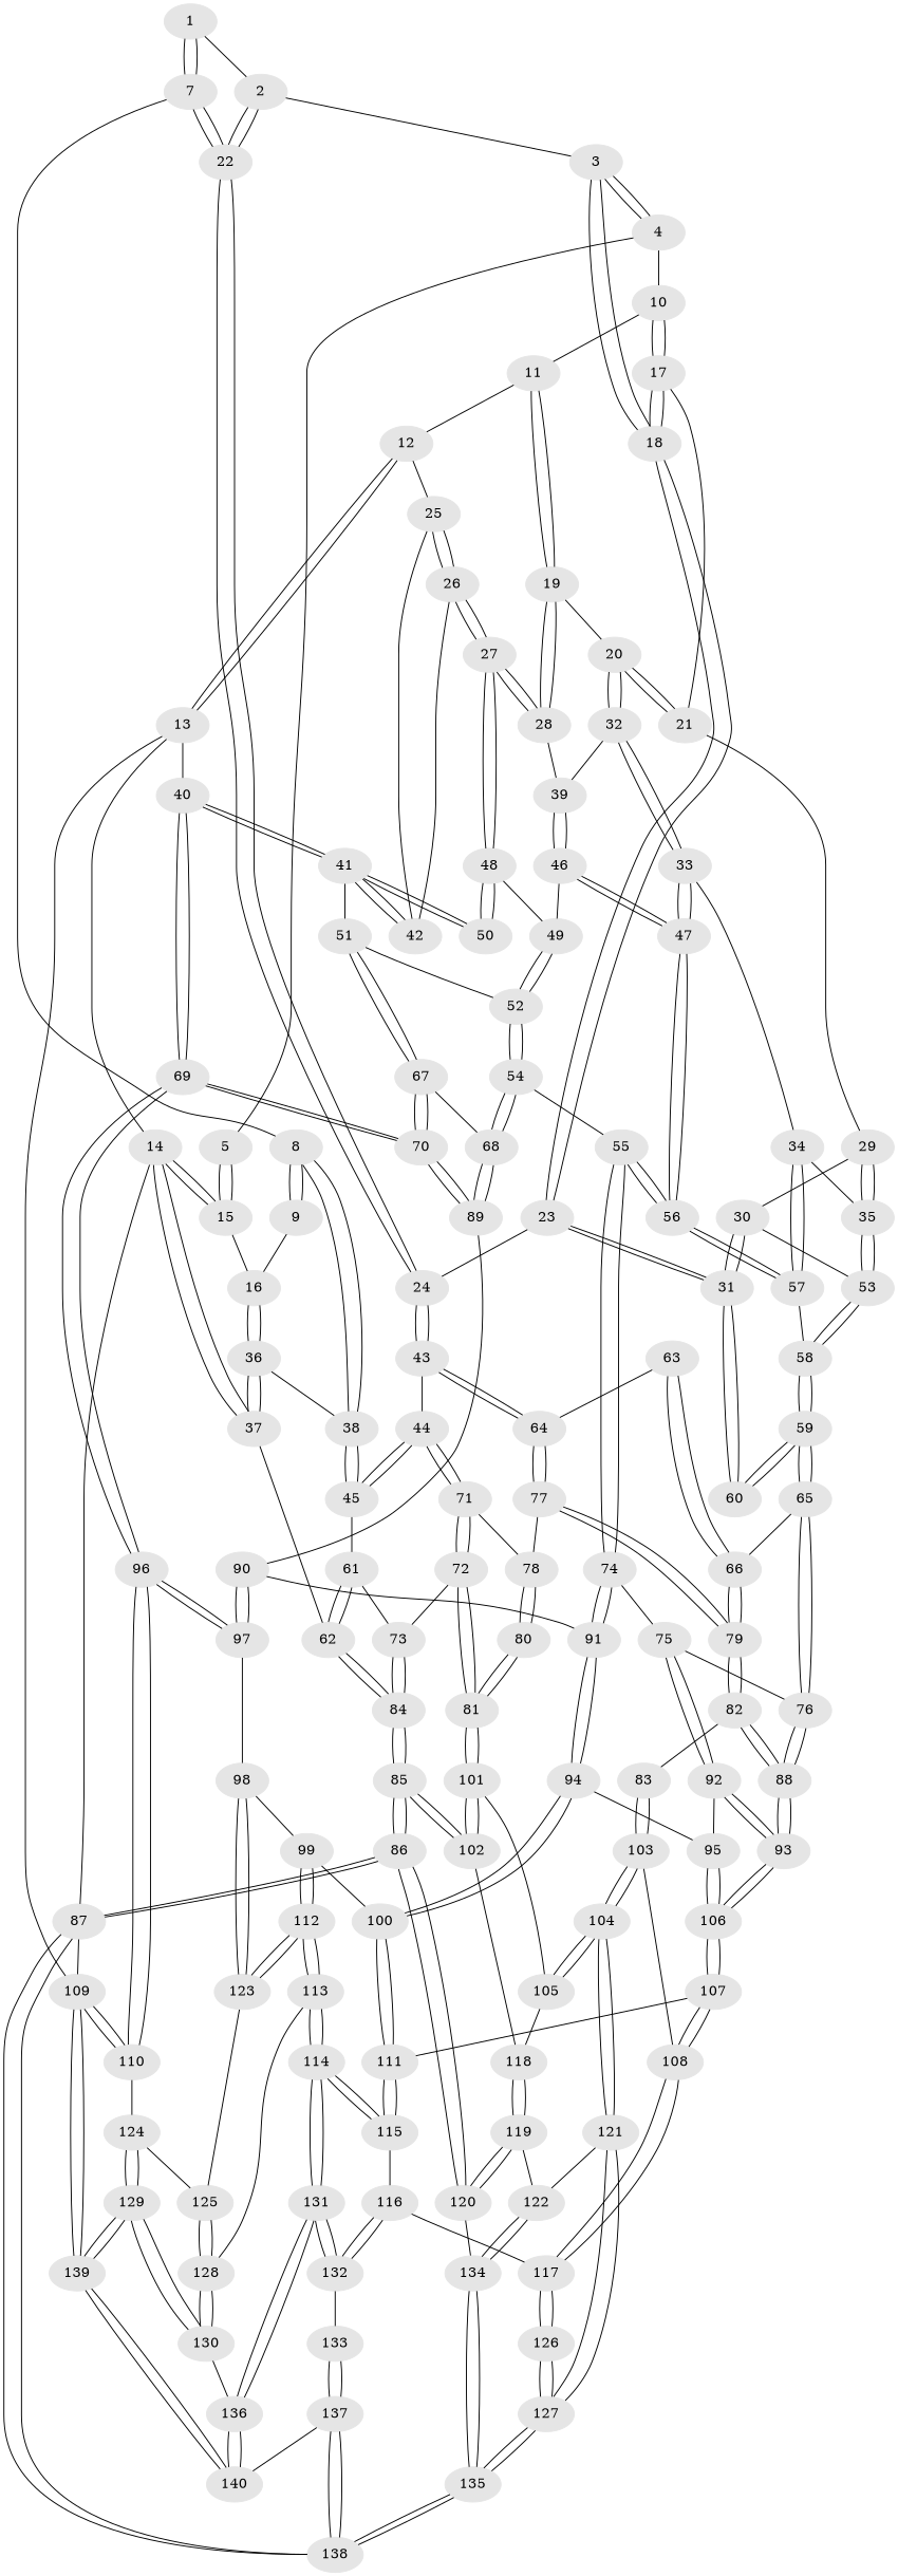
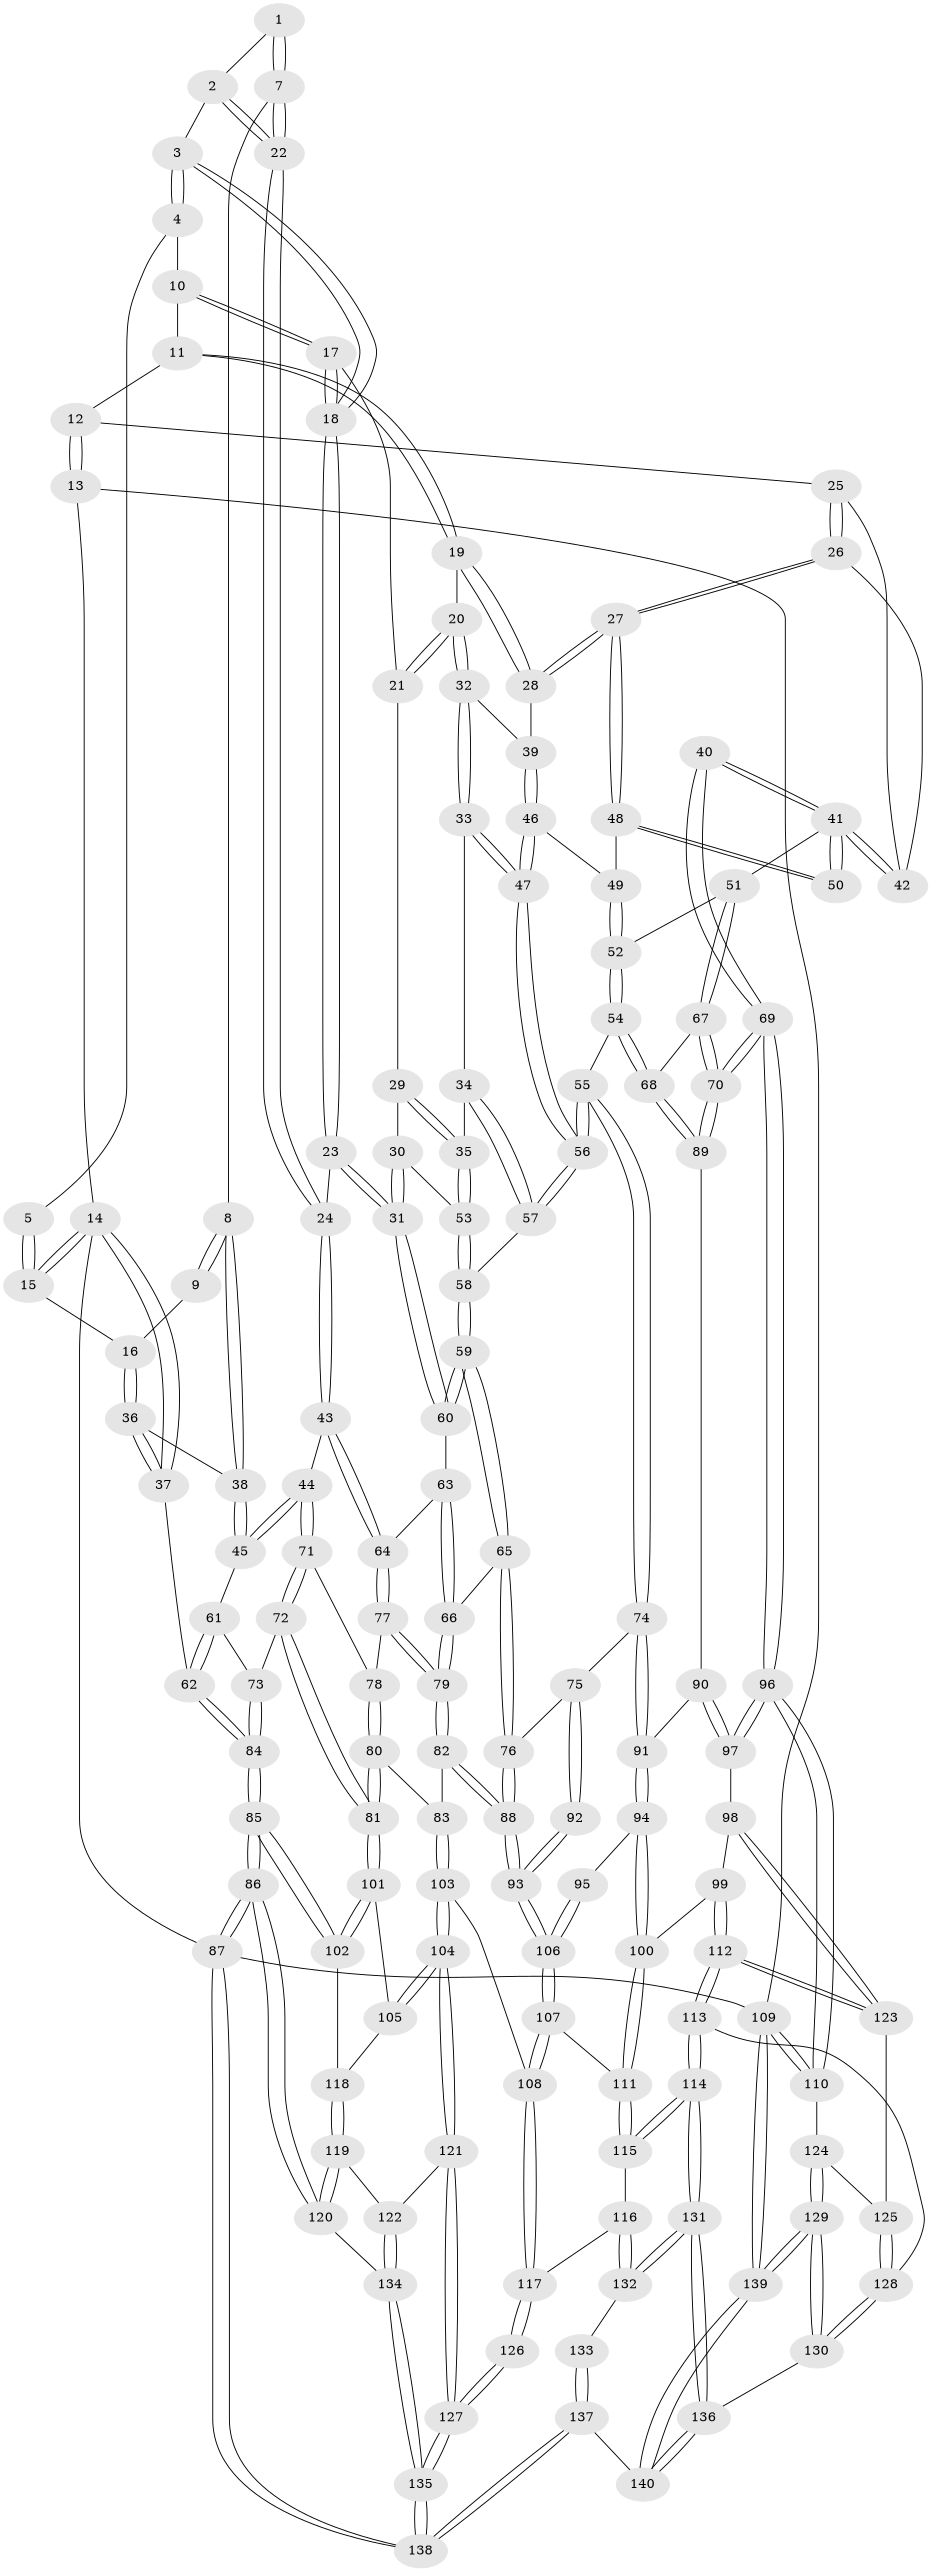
  graph {
    node [color=gray90 style=filled]
    1
    2
    7
    3
    22
    8
    4
    18
    24
    5
    10
    23
    15
    11
    17
    16
    9
    38
    45
    36
    12
    19
    21
    13
    25
    20
    28
    14
    40
    109
    26
    42
    37
    87
    41
    69
    110
    139
    62
    138
    29
    31
    32
    39
    33
    30
    35
    43
    60
    44
    64
    27
    48
    50
    49
    46
    53
    58
    63
    34
    47
    57
    56
    84
    61
    51
    70
    96
    71
    77
    72
    78
    73
    52
    54
    67
    68
    55
    59
    74
    89
    75
    91
    65
    66
    76
    85
    79
    88
    82
    90
    97
    81
    80
    101
    92
    94
    93
    95
    83
    103
    102
    105
    104
    108
    86
    120
    118
    134
    106
    98
    100
    107
    111
    124
    99
    123
    112
    125
    113
    115
    119
    121
    117
    122
    127
    126
    140
    129
    116
    114
    128
    131
    130
    132
    136
    133
    135
    137
    1 -- 2
    1 -- 7
    1 -- 7
    2 -- 3
    2 -- 22
    2 -- 22
    7 -- 22
    7 -- 22
    7 -- 8
    3 -- 4
    3 -- 4
    3 -- 18
    3 -- 18
    22 -- 24
    22 -- 24
    8 -- 9
    8 -- 9
    8 -- 38
    8 -- 38
    4 -- 5
    4 -- 10
    18 -- 23
    18 -- 23
    24 -- 43
    24 -- 43
    5 -- 15
    5 -- 15
    10 -- 11
    10 -- 17
    10 -- 17
    23 -- 24
    23 -- 31
    23 -- 31
    15 -- 16
    11 -- 12
    11 -- 19
    11 -- 19
    17 -- 18
    17 -- 18
    17 -- 21
    16 -- 36
    16 -- 36
    9 -- 16
    38 -- 45
    38 -- 45
    45 -- 61
    36 -- 38
    36 -- 37
    36 -- 37
    12 -- 13
    12 -- 13
    12 -- 25
    19 -- 20
    19 -- 28
    19 -- 28
    21 -- 29
    13 -- 14
-   13 -- 40
    13 -- 109
    25 -- 26
    25 -- 26
    25 -- 42
    20 -- 21
    20 -- 21
    20 -- 32
    20 -- 32
    28 -- 39
    14 -- 15
    14 -- 15
    14 -- 37
    14 -- 37
    14 -- 87
    40 -- 41
    40 -- 41
    40 -- 69
    40 -- 69
    109 -- 110
    109 -- 110
    109 -- 139
    109 -- 139
    26 -- 42
    26 -- 27
    26 -- 27
    37 -- 62
    87 -- 109
    87 -- 138
    87 -- 138
    41 -- 42
    41 -- 42
    41 -- 50
    41 -- 50
    41 -- 51
    69 -- 70
    69 -- 70
    69 -- 96
    69 -- 96
    110 -- 124
    139 -- 140
    139 -- 140
    62 -- 84
    62 -- 84
    29 -- 30
    29 -- 35
    29 -- 35
    31 -- 60
    31 -- 60
    32 -- 39
    32 -- 33
    32 -- 33
    39 -- 46
    39 -- 46
    33 -- 34
    33 -- 47
    33 -- 47
    30 -- 31
    30 -- 31
    30 -- 53
    35 -- 53
    35 -- 53
    43 -- 44
    43 -- 64
    43 -- 64
+   60 -- 63
    44 -- 45
    44 -- 45
    44 -- 71
    44 -- 71
    64 -- 77
    64 -- 77
    27 -- 28
    27 -- 28
    27 -- 48
    27 -- 48
    48 -- 50
    48 -- 50
    48 -- 49
    49 -- 52
    49 -- 52
    46 -- 49
    46 -- 47
    46 -- 47
    53 -- 58
    53 -- 58
    58 -- 59
    58 -- 59
    63 -- 64
    63 -- 66
    63 -- 66
    34 -- 35
    34 -- 57
    34 -- 57
    47 -- 56
    47 -- 56
    57 -- 58
    56 -- 57
    56 -- 57
    84 -- 85
    84 -- 85
    61 -- 62
    61 -- 62
    61 -- 73
    51 -- 52
    51 -- 67
    51 -- 67
    70 -- 89
    70 -- 89
    96 -- 110
    96 -- 110
    96 -- 97
    96 -- 97
    71 -- 72
    71 -- 72
    71 -- 78
    77 -- 78
    77 -- 79
    77 -- 79
    72 -- 73
    72 -- 81
    72 -- 81
    78 -- 80
    78 -- 80
    73 -- 84
    73 -- 84
    52 -- 54
    52 -- 54
    54 -- 68
    54 -- 68
    54 -- 55
    67 -- 70
    67 -- 70
    67 -- 68
    68 -- 89
    68 -- 89
    55 -- 56
    55 -- 56
    55 -- 74
    55 -- 74
    59 -- 60
    59 -- 60
    59 -- 65
    59 -- 65
    74 -- 75
    74 -- 91
    74 -- 91
    89 -- 90
    75 -- 76
    75 -- 92
    75 -- 92
    91 -- 94
    91 -- 94
    65 -- 66
    65 -- 76
    65 -- 76
    66 -- 79
    66 -- 79
    76 -- 88
    76 -- 88
    85 -- 102
    85 -- 102
    85 -- 86
    85 -- 86
    79 -- 82
    79 -- 82
    88 -- 93
    88 -- 93
    82 -- 88
    82 -- 88
    82 -- 83
    90 -- 91
    90 -- 97
    90 -- 97
    97 -- 98
    81 -- 101
    81 -- 101
    80 -- 81
    80 -- 81
+   80 -- 83
    101 -- 102
    101 -- 102
    101 -- 105
    92 -- 93
    92 -- 93
-   92 -- 95
    94 -- 95
    94 -- 100
    94 -- 100
    93 -- 106
    93 -- 106
    95 -- 106
    95 -- 106
    83 -- 103
    83 -- 103
    103 -- 104
    103 -- 104
    103 -- 108
    102 -- 118
    105 -- 118
    104 -- 105
    104 -- 105
    104 -- 121
    104 -- 121
    108 -- 117
    108 -- 117
    86 -- 87
    86 -- 87
    86 -- 120
    86 -- 120
    120 -- 134
    118 -- 119
    118 -- 119
    134 -- 135
    134 -- 135
    106 -- 107
    106 -- 107
    98 -- 99
    98 -- 123
    98 -- 123
    100 -- 111
    100 -- 111
    107 -- 108
    107 -- 108
    107 -- 111
    111 -- 115
    111 -- 115
    124 -- 125
    124 -- 129
    124 -- 129
    99 -- 100
    99 -- 112
    99 -- 112
    123 -- 125
    112 -- 123
    112 -- 123
    112 -- 113
    112 -- 113
    125 -- 128
    125 -- 128
    113 -- 114
    113 -- 114
    113 -- 128
    115 -- 116
    119 -- 120
    119 -- 120
    119 -- 122
    121 -- 122
    121 -- 127
    121 -- 127
    117 -- 126
    117 -- 126
    122 -- 134
    122 -- 134
    127 -- 135
    127 -- 135
    126 -- 127
    126 -- 127
    129 -- 139
    129 -- 139
    129 -- 130
    129 -- 130
    116 -- 117
    116 -- 132
    116 -- 132
    114 -- 115
    114 -- 115
    114 -- 131
    114 -- 131
    128 -- 130
    128 -- 130
    131 -- 132
    131 -- 132
    131 -- 136
    131 -- 136
    130 -- 136
    132 -- 133
    136 -- 140
    136 -- 140
    133 -- 137
    133 -- 137
    135 -- 138
    135 -- 138
    137 -- 138
    137 -- 138
    137 -- 140
  }
